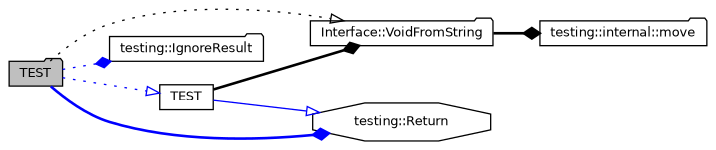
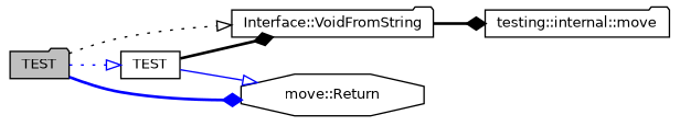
  digraph {
    rankdir=LR
    node [color=black fillcolor=white fontname=Helvetica fontsize=10 shape=folder style=filled]
    edge [arrowhead=diamond color=blue fontname=Helvetica fontsize=10 labelfontname=Helvetica labelfontsize=10 style=dotted]
    n1 [fillcolor=grey75 fontcolor=black height=0.2 label=TEST width=0.4]
    n2 [height=0.2 label="Interface::VoidFromString" width=0.4]
-   n3 [height=0.2 label="testing::IgnoreResult" width=0.4]
-   n4 [height=0.2 label="testing::Return" shape=octagon width=0.4]
+   n4 [height=0.2 label="move::Return" shape=octagon width=0.4]
    n5 [height=0.2 label=TEST shape=box width=0.4]
    n6 [height=0.2 label="testing::internal::move" width=0.4]
    n1 -> n2 [arrowhead=onormal color=black]
-   n1 -> n3
    n1 -> n4 [style=bold]
    n1 -> n5 [arrowhead=onormal]
    n2 -> n6 [color=black style=bold]
    n5 -> n2 [color=black style=bold]
    n5 -> n4 [arrowhead=onormal style=solid]
  }
